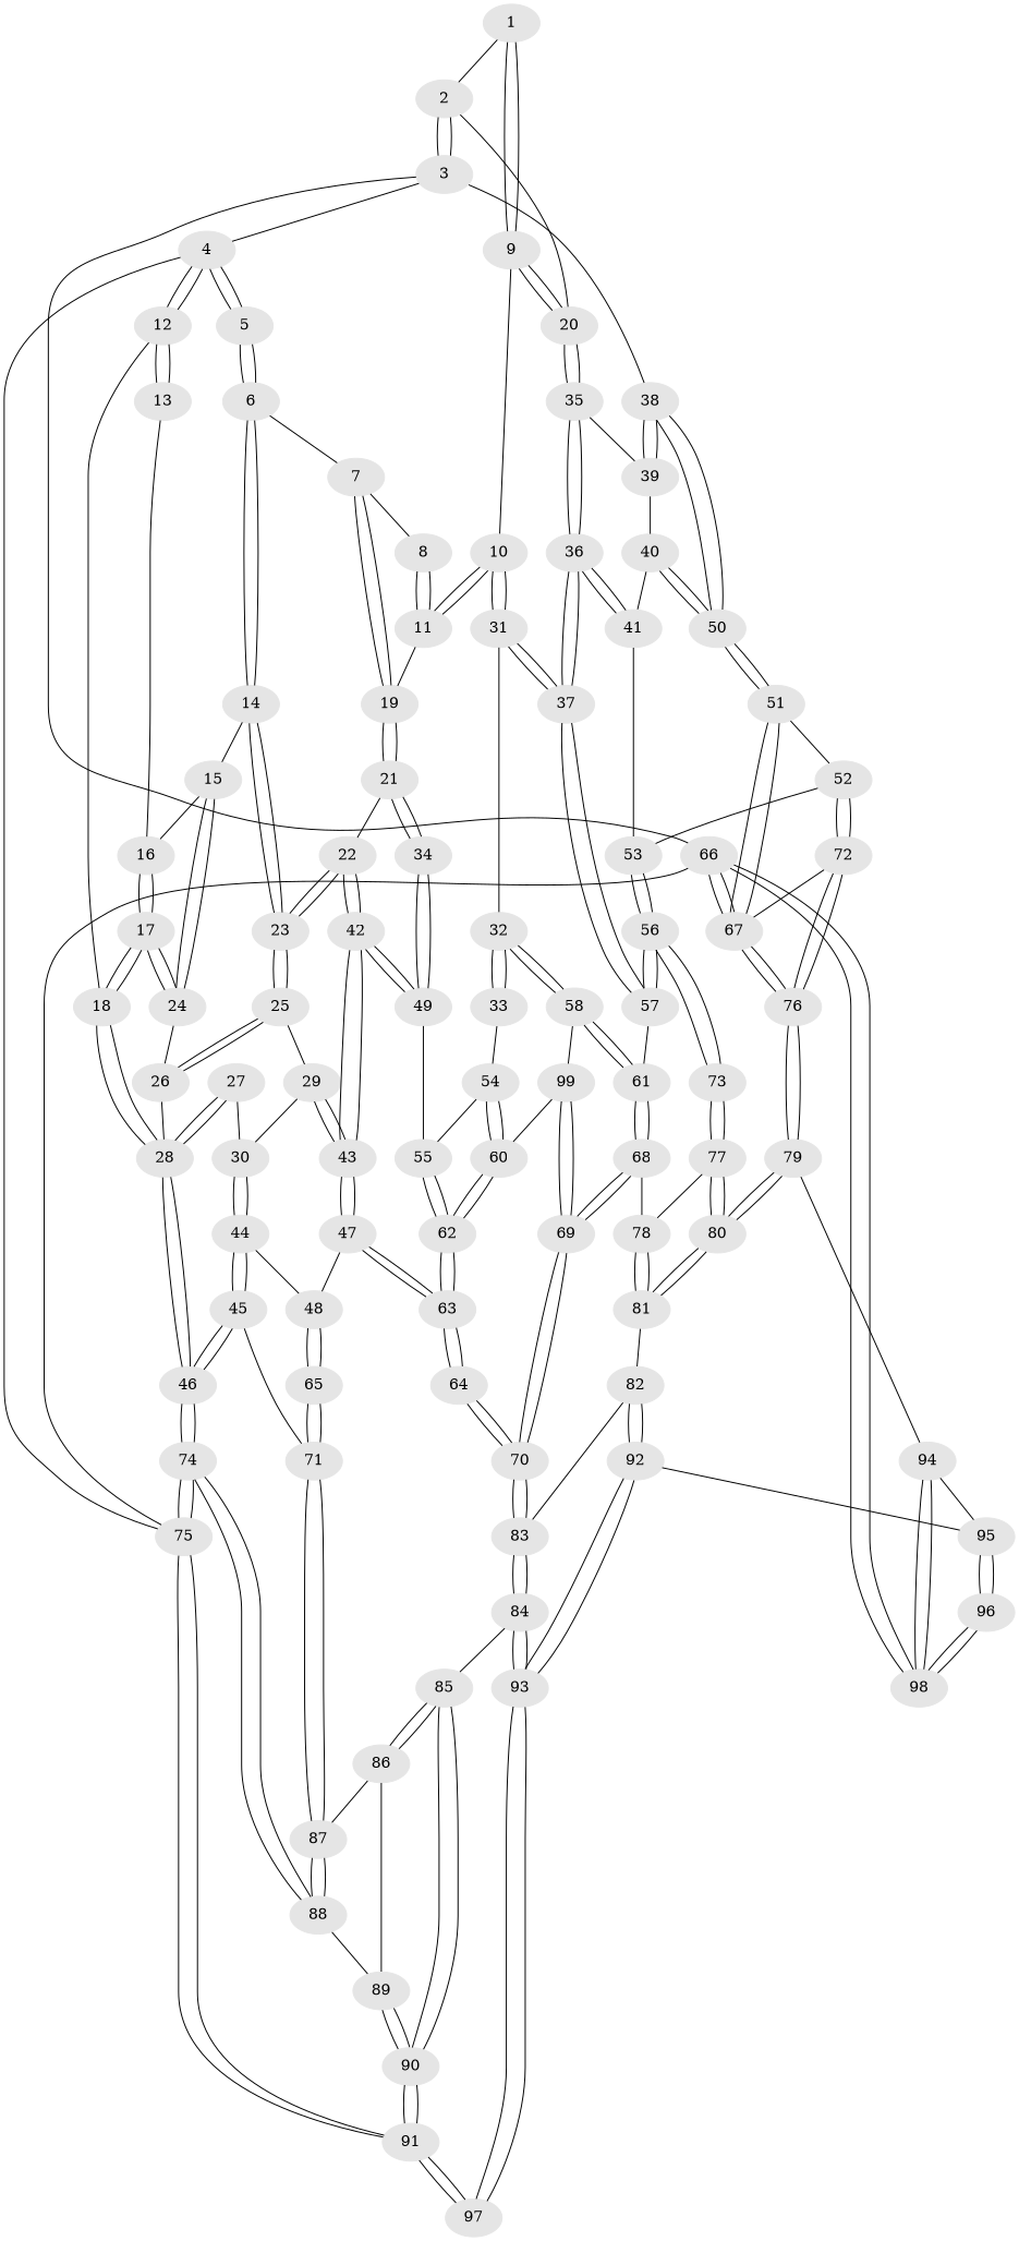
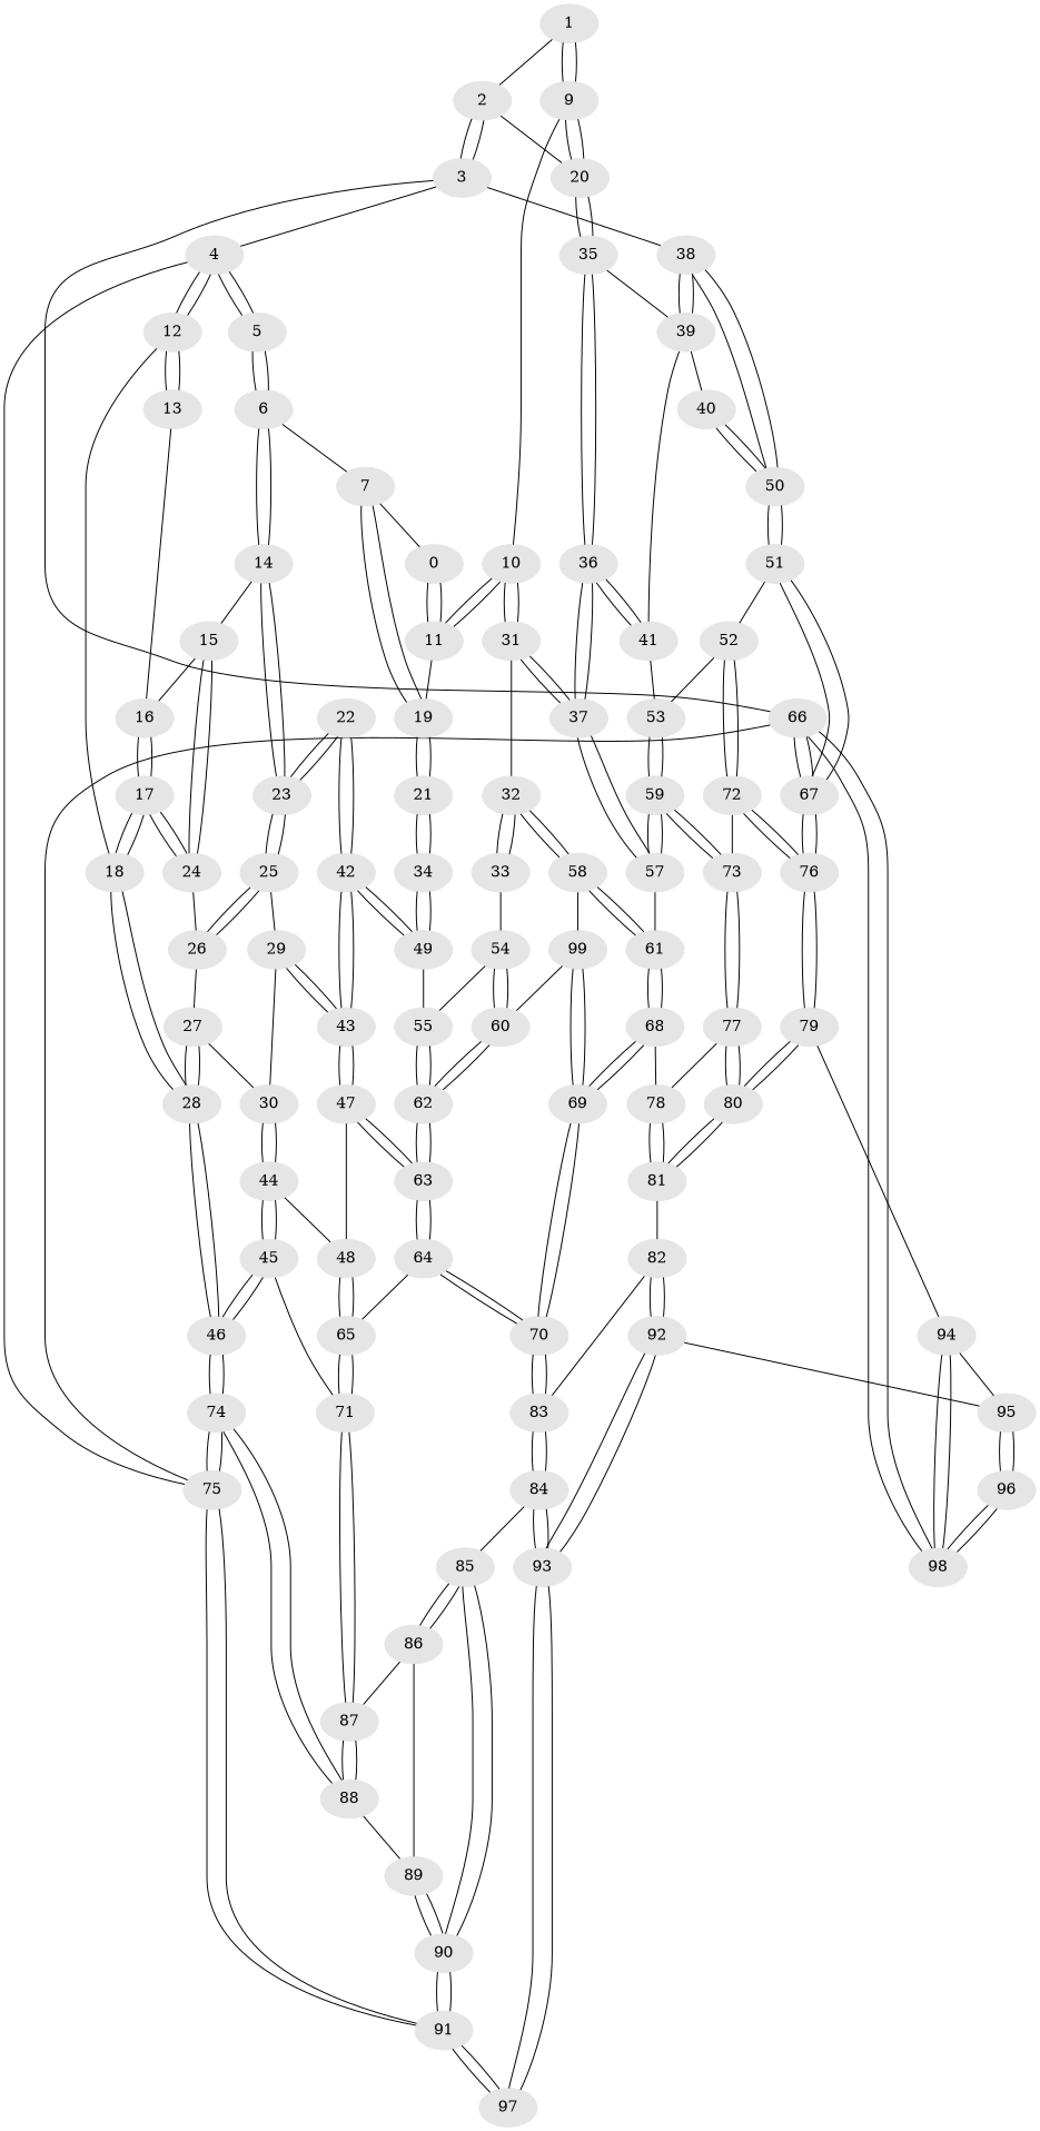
  graph {
    node [color=gray90 style=filled]
    1
    2
    9
    3
    20
    10
    4
    38
    66
    35
    5
    12
    75
    39
    50
    67
    98
    6
    13
    18
    91
    7
    14
-   8
+   8 [label=0]
    19
    15
    23
    11
    21
    31
    32
    37
    16
    28
    17
    24
    25
    26
    46
    22
    34
    36
    42
    49
    43
    29
    27
    30
    44
    74
    47
    45
    48
    33
    58
    57
    54
    61
    n59 [label=99]
    55
    60
    41
    40
    53
    51
-   56
+   56 [label=59]
    63
    71
    65
    87
    88
    64
    62
    52
    72
    76
    73
    77
    68
    69
    70
    78
    83
    79
    81
    84
    80
    89
    97
    94
    82
    95
    92
    93
    85
    86
    90
    96
    1 -- 2
    1 -- 9
    1 -- 9
    2 -- 3
    2 -- 3
    2 -- 20
    9 -- 20
    9 -- 20
    9 -- 10
    3 -- 4
    3 -- 38
    3 -- 66
    20 -- 35
    20 -- 35
    10 -- 11
    10 -- 11
    10 -- 31
    10 -- 31
    4 -- 5
    4 -- 5
    4 -- 12
    4 -- 12
    4 -- 75
    38 -- 39
    38 -- 39
    38 -- 50
    38 -- 50
    66 -- 75
    66 -- 67
    66 -- 67
    66 -- 98
    66 -- 98
    35 -- 39
    35 -- 36
    35 -- 36
    5 -- 6
    5 -- 6
    12 -- 13
    12 -- 13
    12 -- 18
    75 -- 91
    75 -- 91
    39 -- 40
    50 -- 51
    50 -- 51
    67 -- 76
    67 -- 76
    6 -- 7
    6 -- 14
    6 -- 14
    13 -- 16
    18 -- 28
    18 -- 28
    91 -- 97
    91 -- 97
    7 -- 8
    7 -- 19
    7 -- 19
    14 -- 15
    14 -- 23
    14 -- 23
    8 -- 11
    8 -- 11
    19 -- 21
    19 -- 21
    15 -- 16
    15 -- 24
    15 -- 24
    23 -- 25
    23 -- 25
    11 -- 19
-   21 -- 22
    21 -- 34
    21 -- 34
    31 -- 32
    31 -- 37
    31 -- 37
    32 -- 33
    32 -- 33
    32 -- 58
    32 -- 58
    37 -- 57
    37 -- 57
    16 -- 17
    16 -- 17
    28 -- 46
    28 -- 46
    17 -- 18
    17 -- 18
    17 -- 24
    17 -- 24
    24 -- 26
    25 -- 26
    25 -- 26
    25 -- 29
-   26 -- 28
+   26 -- 27
    46 -- 74
    46 -- 74
    22 -- 23
    22 -- 23
    22 -- 42
    22 -- 42
    34 -- 49
    34 -- 49
    36 -- 37
    36 -- 37
    36 -- 41
    36 -- 41
    42 -- 49
    42 -- 49
    42 -- 43
    42 -- 43
    49 -- 55
    43 -- 47
    43 -- 47
    29 -- 43
    29 -- 43
    29 -- 30
    27 -- 28
    27 -- 28
    27 -- 30
    30 -- 44
    30 -- 44
    44 -- 45
    44 -- 45
    44 -- 48
    74 -- 75
    74 -- 75
    74 -- 88
    74 -- 88
    47 -- 48
    47 -- 63
    47 -- 63
    45 -- 46
    45 -- 46
    45 -- 71
    48 -- 65
    48 -- 65
    33 -- 54
    58 -- 61
    58 -- 61
    58 -- n59
    57 -- 61
    54 -- 55
    54 -- 60
    54 -- 60
    61 -- 68
    61 -- 68
    n59 -- 60
    n59 -- 69
    n59 -- 69
    55 -- 62
    55 -- 62
    60 -- 62
    60 -- 62
    41 -- 53
    40 -- 50
    40 -- 50
-   40 -- 41
+   39 -- 41
    53 -- 56
    53 -- 56
    51 -- 67
    51 -- 67
    51 -- 52
    56 -- 57
    56 -- 57
    56 -- 73
    56 -- 73
    63 -- 64
    63 -- 64
    71 -- 87
    71 -- 87
    65 -- 71
    65 -- 71
    87 -- 88
    87 -- 88
    88 -- 89
+   64 -- 65
    64 -- 70
    64 -- 70
    62 -- 63
    62 -- 63
    52 -- 53
    52 -- 72
    52 -- 72
    72 -- 76
    72 -- 76
-   72 -- 67
+   72 -- 73
    76 -- 79
    76 -- 79
    73 -- 77
    73 -- 77
    77 -- 78
    77 -- 80
    77 -- 80
    68 -- 69
    68 -- 69
    68 -- 78
    69 -- 70
    69 -- 70
    70 -- 83
    70 -- 83
    78 -- 81
    78 -- 81
    83 -- 84
    83 -- 84
    79 -- 80
    79 -- 80
    79 -- 94
    81 -- 82
    84 -- 93
    84 -- 93
    84 -- 85
    80 -- 81
    80 -- 81
    89 -- 90
    89 -- 90
    94 -- 98
    94 -- 98
    94 -- 95
    82 -- 83
    82 -- 92
    82 -- 92
    95 -- 96
    95 -- 96
    92 -- 95
    92 -- 93
    92 -- 93
    93 -- 97
    93 -- 97
    85 -- 86
    85 -- 86
    85 -- 90
    85 -- 90
    86 -- 87
    86 -- 89
    90 -- 91
    90 -- 91
    96 -- 98
    96 -- 98
  }
